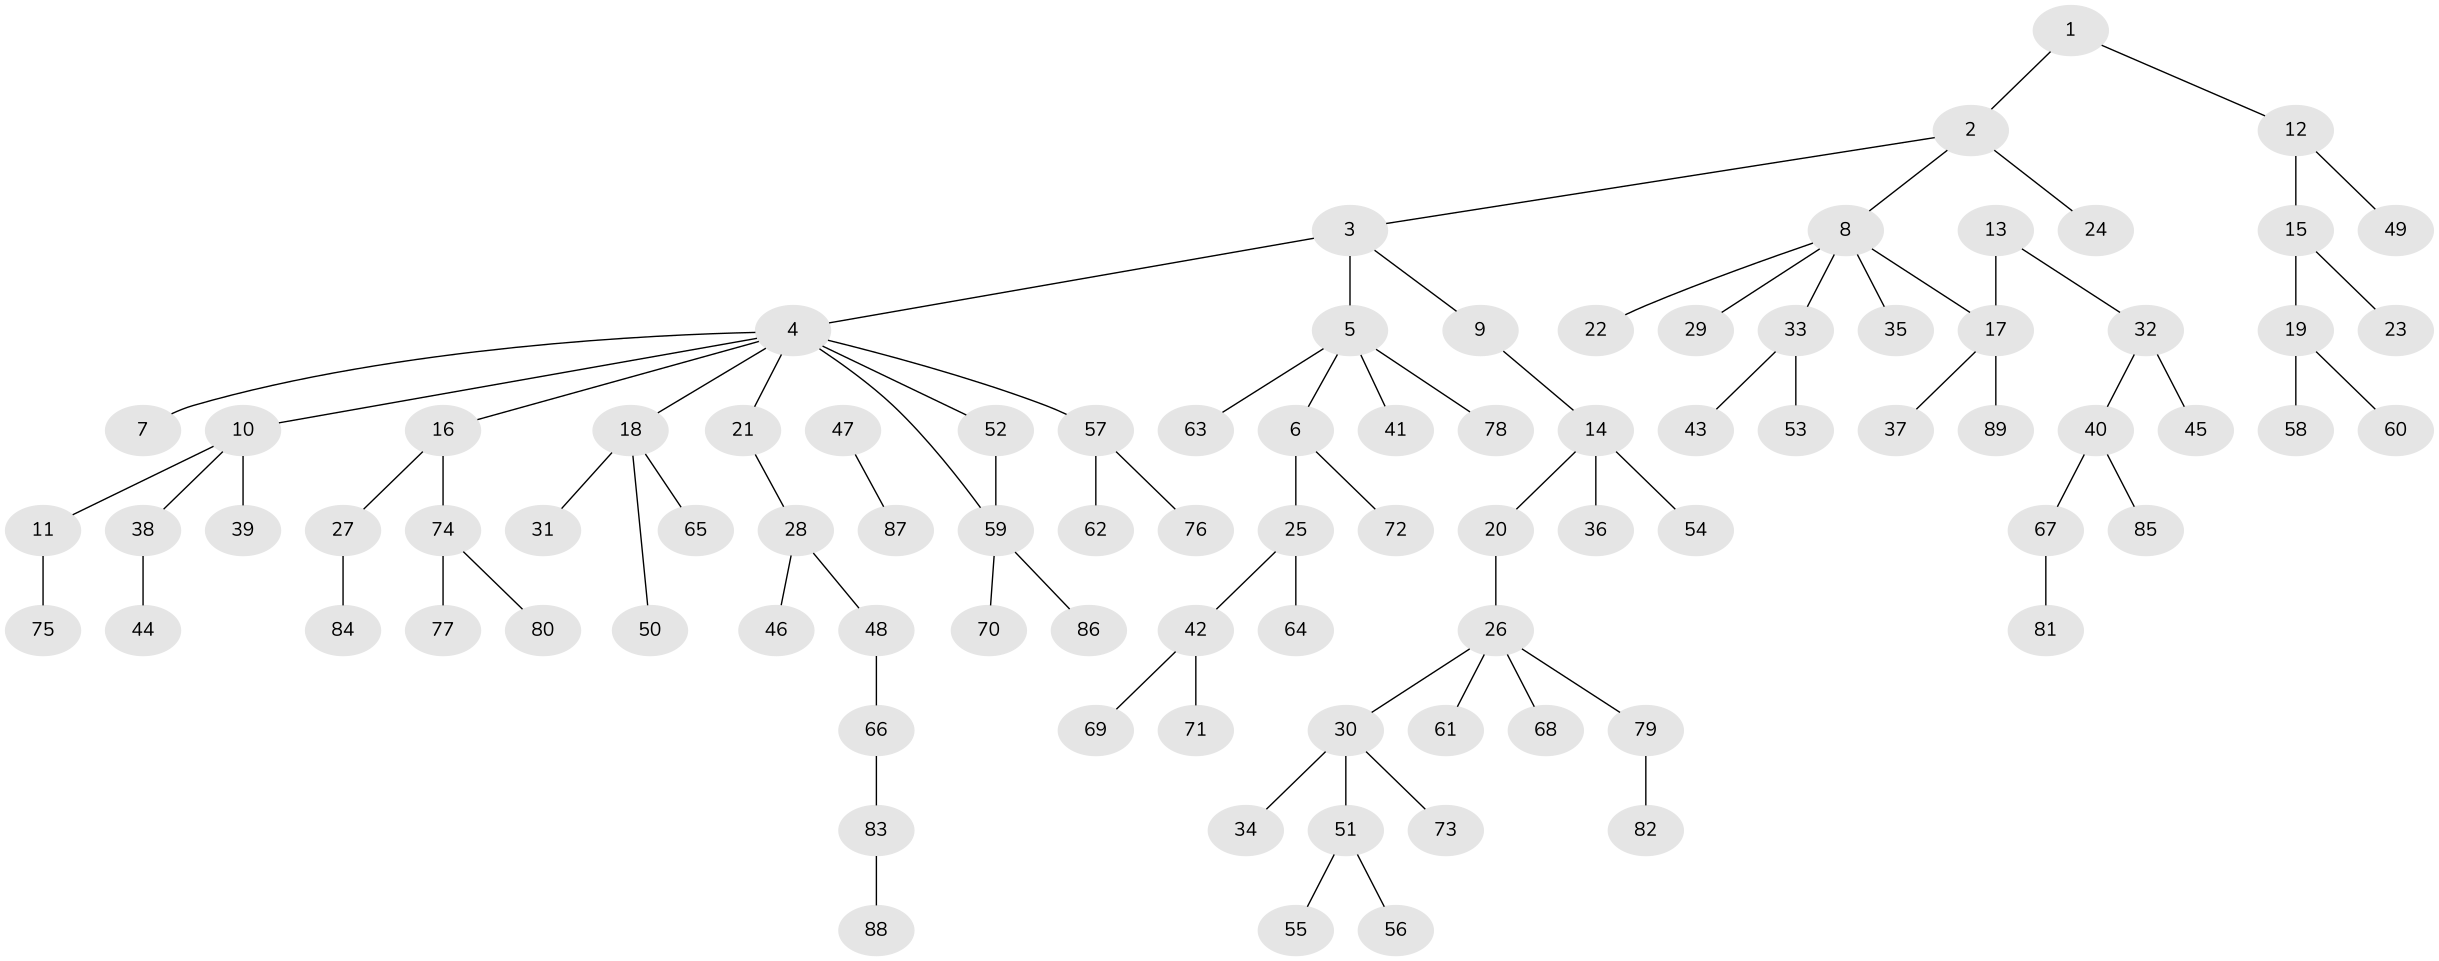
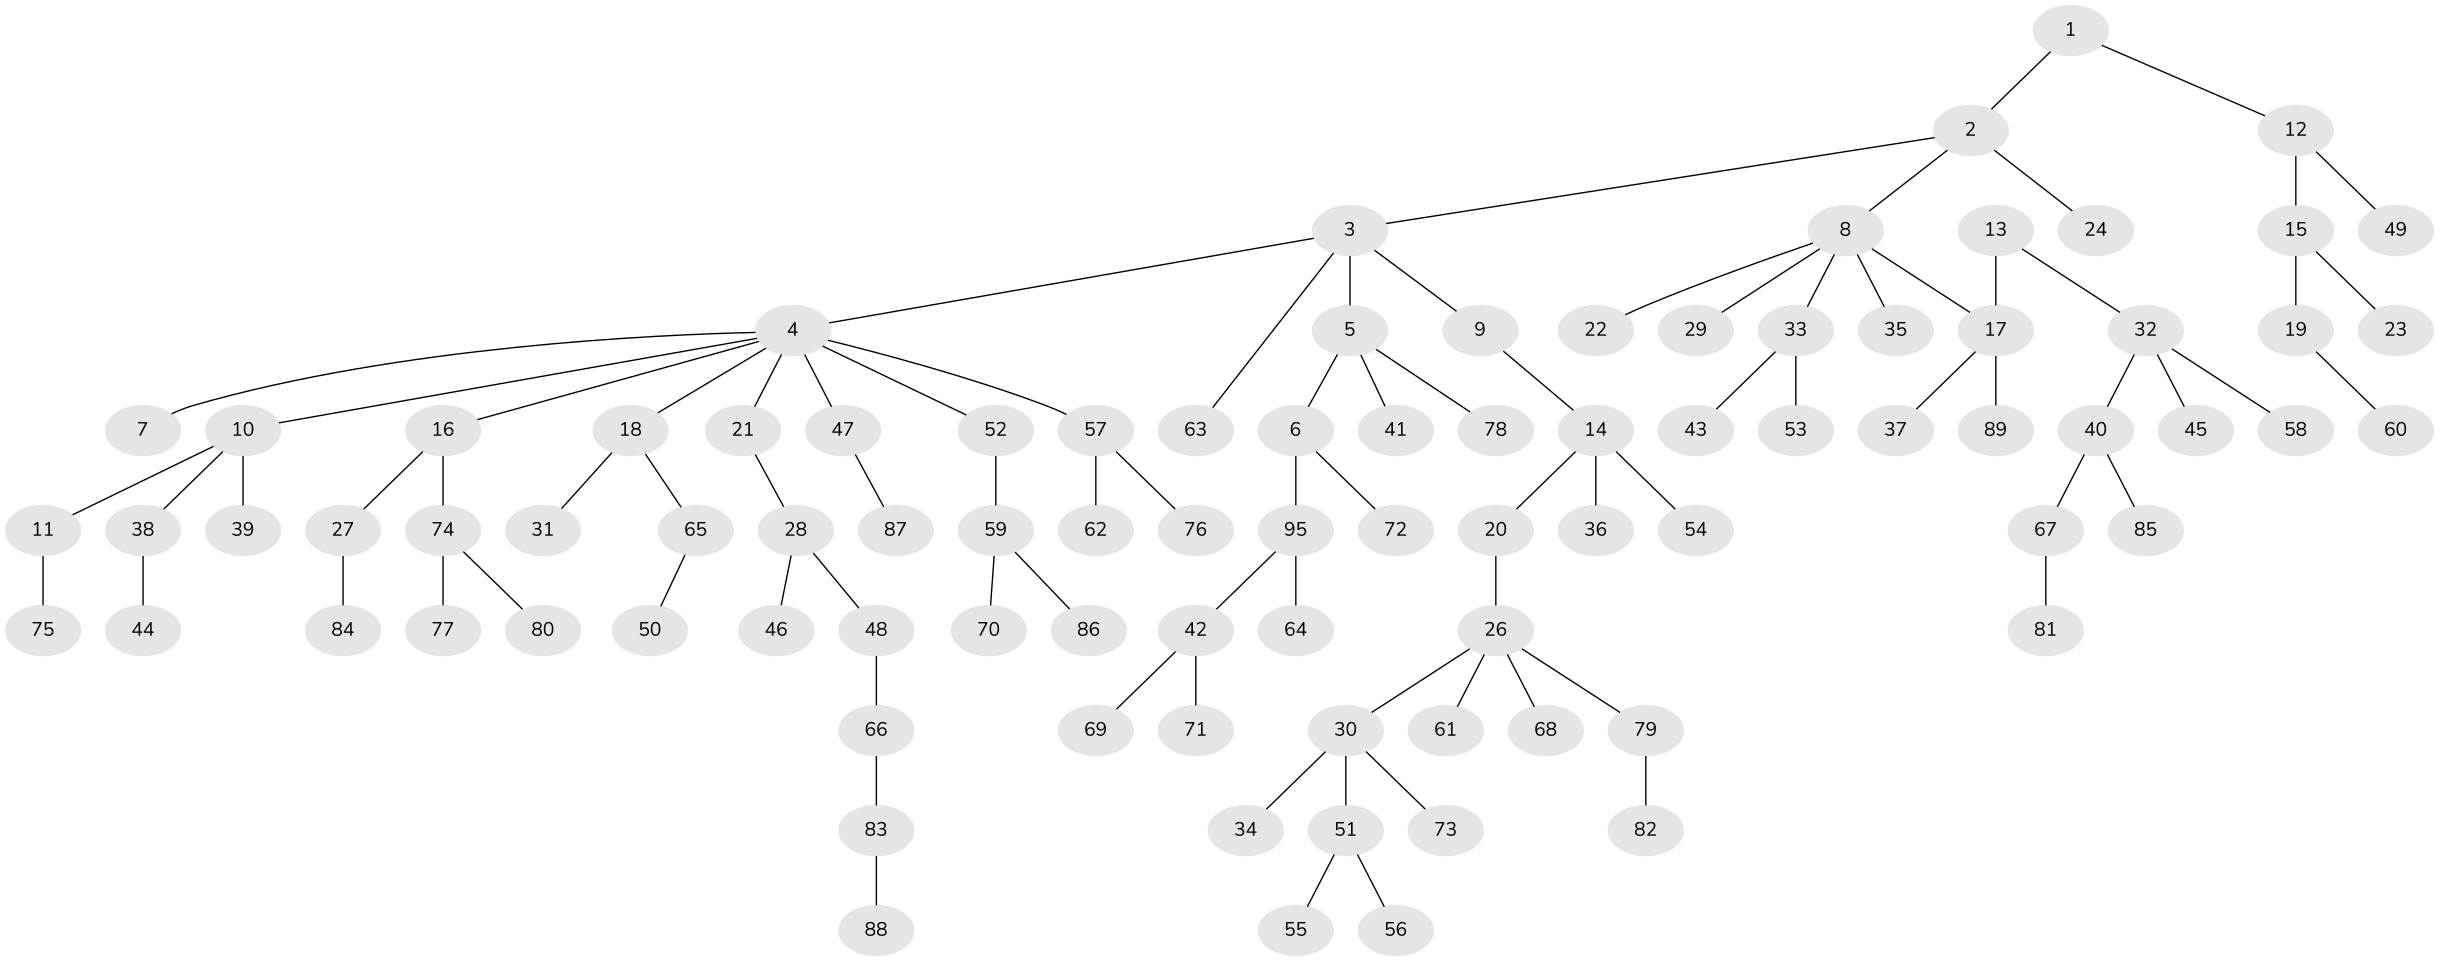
  graph {
    fontname=Nunito
    node [color=gray90 fontname=Nunito style=filled]
    edge [fontname=Nunito]
    1
    2
    12
    3
    8
    24
    15
    49
    4
    5
    9
    63
    22
    29
    33
    35
    17
    7
    10
    16
    18
    21
    47
    52
    57
    6
    41
    78
    14
    11
    38
    39
    27
    74
    31
    50
    65
    28
    87
    59
    62
    76
-   25
+   25 [label=95]
    72
    42
    64
    13
    32
    43
    53
    20
    36
    54
    75
    44
    19
    23
    37
    89
    40
    45
    58
    26
    60
    84
    77
    80
    30
    61
    68
    79
    46
    48
    69
    71
    34
    51
    73
    82
    66
    55
    56
    67
    85
    81
    83
    70
    86
    88
    1 -- 2
    1 -- 12
    2 -- 3
    2 -- 8
    2 -- 24
    12 -- 15
    12 -- 49
    3 -- 4
    3 -- 5
    3 -- 9
-   5 -- 63
+   3 -- 63
    8 -- 22
    8 -- 29
    8 -- 33
    8 -- 35
    8 -- 17
    15 -- 19
    15 -- 23
    4 -- 7
    4 -- 10
    4 -- 16
    4 -- 18
    4 -- 21
-   4 -- 59
+   4 -- 47
    4 -- 52
    4 -- 57
    5 -- 6
    5 -- 41
    5 -- 78
    9 -- 14
    33 -- 43
    33 -- 53
    17 -- 37
    17 -- 89
    10 -- 11
    10 -- 38
    10 -- 39
    16 -- 27
    16 -- 74
    18 -- 31
-   18 -- 50
+   65 -- 50
    18 -- 65
    21 -- 28
    47 -- 87
    52 -- 59
    57 -- 62
    57 -- 76
    6 -- 25
    6 -- 72
    14 -- 20
    14 -- 36
    14 -- 54
    11 -- 75
    38 -- 44
    27 -- 84
    74 -- 77
    74 -- 80
    28 -- 46
    28 -- 48
    59 -- 70
    59 -- 86
    25 -- 42
    25 -- 64
    42 -- 69
    42 -- 71
    13 -- 17
    13 -- 32
    32 -- 40
    32 -- 45
-   19 -- 58
+   32 -- 58
    20 -- 26
    19 -- 60
    40 -- 67
    40 -- 85
    26 -- 30
    26 -- 61
    26 -- 68
    26 -- 79
    30 -- 34
    30 -- 51
    30 -- 73
    79 -- 82
    48 -- 66
    51 -- 55
    51 -- 56
    66 -- 83
    67 -- 81
    83 -- 88
  }
